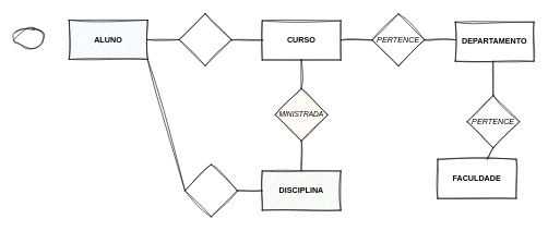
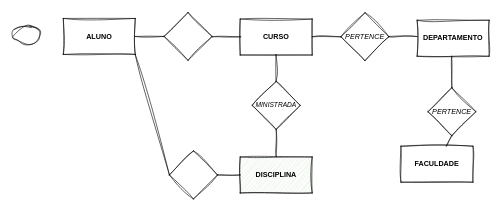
  <mxCell id="0" />
  <mxCell id="1" parent="0" />
  <mxCell id="2" value="" style="ellipse;whiteSpace=wrap;html=1;labelBackgroundColor=none;sketch=1;curveFitting=1;jiggle=2;" vertex="1" parent="1"><mxGeometry x="20" y="43" width="47" height="29" as="geometry" /></mxCell>
- <mxCell id="3" value="ALUNO" style="rounded=0;whiteSpace=wrap;html=1;labelBackgroundColor=none;labelBorderColor=none;fontStyle=1;sketch=1;curveFitting=1;jiggle=2;fillColor=#dae8fc;" vertex="1" parent="1"><mxGeometry x="105" y="30" width="120" height="60" as="geometry" /></mxCell>
+ <mxCell id="3" value="ALUNO" style="rounded=0;whiteSpace=wrap;html=1;labelBackgroundColor=none;labelBorderColor=none;fontStyle=1;sketch=1;curveFitting=1;jiggle=2;" vertex="1" parent="1"><mxGeometry x="105" y="30" width="120" height="60" as="geometry" /></mxCell>
  <mxCell id="4" value="CURSO" style="rounded=0;whiteSpace=wrap;html=1;labelBackgroundColor=none;fontStyle=1;sketch=1;curveFitting=1;jiggle=2;" vertex="1" parent="1"><mxGeometry x="400" y="31" width="120" height="60" as="geometry" /></mxCell>
  <mxCell id="5" value="DISCIPLINA" style="rounded=0;whiteSpace=wrap;html=1;labelBackgroundColor=none;fontStyle=1;sketch=1;curveFitting=1;jiggle=2;fillColor=#d5e8d4;" vertex="1" parent="1"><mxGeometry x="400" y="261" width="120" height="60" as="geometry" /></mxCell>
  <mxCell id="6" value="DEPARTAMENTO" style="rounded=0;whiteSpace=wrap;html=1;labelBackgroundColor=none;fontStyle=1;sketch=1;curveFitting=1;jiggle=2;" vertex="1" parent="1"><mxGeometry x="695" y="33" width="120" height="60" as="geometry" /></mxCell>
  <mxCell id="7" value="FACULDADE" style="rounded=0;whiteSpace=wrap;html=1;labelBackgroundColor=none;fontStyle=1;sketch=1;curveFitting=1;jiggle=2;" vertex="1" parent="1"><mxGeometry x="668" y="243" width="120" height="60" as="geometry" /></mxCell>
  <mxCell id="8" value="" style="rhombus;whiteSpace=wrap;html=1;fontStyle=2;labelBackgroundColor=none;sketch=1;curveFitting=1;jiggle=2;" vertex="1" parent="1"><mxGeometry x="273" y="20" width="80" height="80" as="geometry" /></mxCell>
  <mxCell id="9" value="" style="rhombus;whiteSpace=wrap;html=1;fontStyle=2;labelBackgroundColor=none;sketch=1;curveFitting=1;jiggle=2;" vertex="1" parent="1"><mxGeometry x="282" y="251" width="80" height="80" as="geometry" /></mxCell>
  <mxCell id="10" value="PERTENCE" style="rhombus;whiteSpace=wrap;html=1;fontStyle=2;labelBackgroundColor=none;sketch=1;curveFitting=1;jiggle=2;" vertex="1" parent="1"><mxGeometry x="568" y="20.5" width="80" height="80" as="geometry" /></mxCell>
  <mxCell id="11" value="PERTENCE" style="rhombus;whiteSpace=wrap;html=1;fontStyle=2;labelBackgroundColor=none;sketch=1;curveFitting=1;jiggle=2;" vertex="1" parent="1"><mxGeometry x="713" y="145.5" width="80" height="80" as="geometry" /></mxCell>
  <mxCell id="12" value="" style="endArrow=none;html=1;rounded=0;fontColor=default;exitX=1;exitY=0.5;exitDx=0;exitDy=0;labelBackgroundColor=none;sketch=1;curveFitting=1;jiggle=2;" edge="1" parent="1" source="3"><mxGeometry width="50" height="50" relative="1" as="geometry"><mxPoint x="213" y="67.5" as="sourcePoint" /><mxPoint x="273" y="60" as="targetPoint" /></mxGeometry></mxCell>
  <mxCell id="13" value="" style="endArrow=none;html=1;rounded=0;fontColor=default;exitX=1;exitY=0.5;exitDx=0;exitDy=0;labelBackgroundColor=none;sketch=1;curveFitting=1;jiggle=2;" edge="1" parent="1"><mxGeometry width="50" height="50" relative="1" as="geometry"><mxPoint x="353" y="60.66" as="sourcePoint" /><mxPoint x="401" y="60.66" as="targetPoint" /></mxGeometry></mxCell>
  <mxCell id="14" value="" style="endArrow=none;html=1;rounded=0;fontColor=default;exitX=1;exitY=0.5;exitDx=0;exitDy=0;labelBackgroundColor=none;sketch=1;curveFitting=1;jiggle=2;" edge="1" parent="1"><mxGeometry width="50" height="50" relative="1" as="geometry"><mxPoint x="520" y="60.66" as="sourcePoint" /><mxPoint x="568" y="60.66" as="targetPoint" /></mxGeometry></mxCell>
  <mxCell id="15" value="" style="endArrow=none;html=1;rounded=0;fontColor=default;exitX=1;exitY=0.5;exitDx=0;exitDy=0;labelBackgroundColor=none;sketch=1;curveFitting=1;jiggle=2;" edge="1" parent="1"><mxGeometry width="50" height="50" relative="1" as="geometry"><mxPoint x="647" y="60.16" as="sourcePoint" /><mxPoint x="695" y="60.16" as="targetPoint" /></mxGeometry></mxCell>
  <mxCell id="16" value="" style="endArrow=none;html=1;rounded=0;fontColor=default;entryX=0;entryY=0.5;entryDx=0;entryDy=0;labelBackgroundColor=none;sketch=1;curveFitting=1;jiggle=2;" edge="1" parent="1" target="9"><mxGeometry width="50" height="50" relative="1" as="geometry"><mxPoint x="225" y="90" as="sourcePoint" /><mxPoint x="275" y="40" as="targetPoint" /></mxGeometry></mxCell>
  <mxCell id="17" value="" style="endArrow=none;html=1;rounded=0;fontColor=default;exitX=1;exitY=0.5;exitDx=0;exitDy=0;entryX=0;entryY=0.5;entryDx=0;entryDy=0;labelBackgroundColor=none;sketch=1;curveFitting=1;jiggle=2;" edge="1" parent="1" source="9" target="5"><mxGeometry width="50" height="50" relative="1" as="geometry"><mxPoint x="348" y="347.5" as="sourcePoint" /><mxPoint x="398" y="297.5" as="targetPoint" /></mxGeometry></mxCell>
- <mxCell id="18" value="MINISTRADA" style="rhombus;whiteSpace=wrap;html=1;fontSize=11;fontStyle=2;labelBackgroundColor=none;sketch=1;curveFitting=1;jiggle=2;fillColor=#fff2cc;" vertex="1" parent="1"><mxGeometry x="420" y="135" width="80" height="80" as="geometry" /></mxCell>
+ <mxCell id="18" value="MINISTRADA" style="rhombus;whiteSpace=wrap;html=1;fontSize=11;fontStyle=2;labelBackgroundColor=none;sketch=1;curveFitting=1;jiggle=2;" vertex="1" parent="1"><mxGeometry x="420" y="135" width="80" height="80" as="geometry" /></mxCell>
  <mxCell id="19" value="" style="endArrow=none;html=1;rounded=0;fontSize=11;fontColor=default;entryX=0.5;entryY=1;entryDx=0;entryDy=0;labelBackgroundColor=none;sketch=1;curveFitting=1;jiggle=2;" edge="1" parent="1" target="18"><mxGeometry width="50" height="50" relative="1" as="geometry"><mxPoint x="460" y="260" as="sourcePoint" /><mxPoint x="431" y="191" as="targetPoint" /></mxGeometry></mxCell>
  <mxCell id="20" value="" style="endArrow=none;html=1;rounded=0;fontSize=11;fontColor=default;labelBackgroundColor=none;sketch=1;curveFitting=1;jiggle=2;" edge="1" parent="1"><mxGeometry width="50" height="50" relative="1" as="geometry"><mxPoint x="459.66" y="135" as="sourcePoint" /><mxPoint x="459.66" y="90" as="targetPoint" /></mxGeometry></mxCell>
  <mxCell id="21" value="" style="endArrow=none;html=1;rounded=0;fontSize=11;fontColor=default;entryX=0.5;entryY=1;entryDx=0;entryDy=0;labelBackgroundColor=none;sketch=1;curveFitting=1;jiggle=2;" edge="1" parent="1" source="7"><mxGeometry width="50" height="50" relative="1" as="geometry"><mxPoint x="753" y="258" as="sourcePoint" /><mxPoint x="752.66" y="225.5" as="targetPoint" /></mxGeometry></mxCell>
  <mxCell id="22" value="" style="endArrow=none;html=1;rounded=0;fontSize=11;fontColor=default;entryX=0.5;entryY=1;entryDx=0;entryDy=0;exitX=0.5;exitY=0;exitDx=0;exitDy=0;labelBackgroundColor=none;sketch=1;curveFitting=1;jiggle=2;" edge="1" parent="1" source="11"><mxGeometry width="50" height="50" relative="1" as="geometry"><mxPoint x="753" y="130.5" as="sourcePoint" /><mxPoint x="752.66" y="93" as="targetPoint" /></mxGeometry></mxCell>
